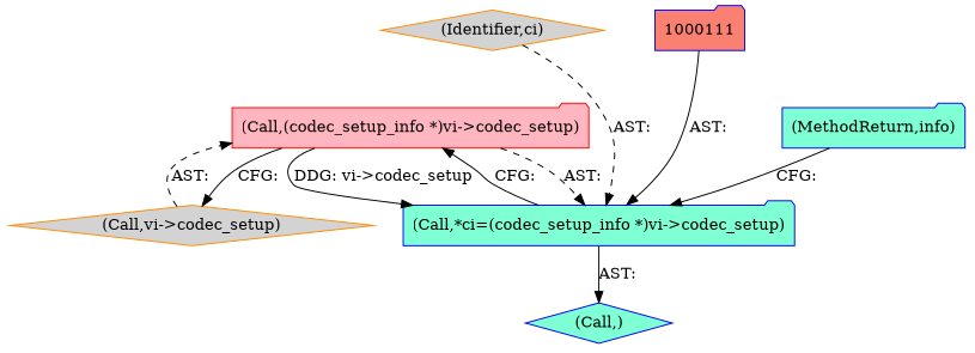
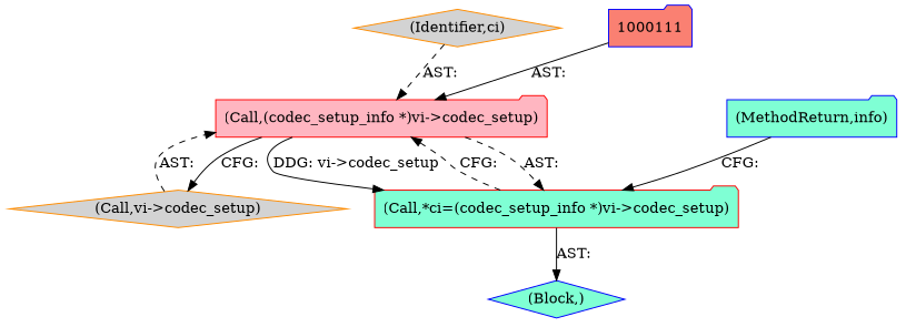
  digraph {
    node [color=blue fillcolor=aquamarine shape=folder style=filled]
    edge [style=solid]
    n1 [color=red fillcolor=lightpink label="(Call,(codec_setup_info *)vi->codec_setup)"]
-   n2 [label="(Call,*ci=(codec_setup_info *)vi->codec_setup)"]
+   n2 [color=red label="(Call,*ci=(codec_setup_info *)vi->codec_setup)"]
    n3 [color=darkorange fillcolor=lightgrey label="(Call,vi->codec_setup)" shape=diamond]
-   n4 [label="(Call,)" shape=diamond]
+   n4 [label="(Block,)" shape=diamond]
    n5 [label="(MethodReturn,info)"]
    n6 [color=darkorange fillcolor=lightgrey label="(Identifier,ci)" shape=diamond]
    1000111 [fillcolor=salmon]
    n1 -> n2 [label="AST: " style=dashed]
    n1 -> n2 [label="DDG: vi->codec_setup"]
    n1 -> n3 [label="CFG: "]
-   n2 -> n1 [label="CFG: "]
+   n2 -> n1 [label="CFG: " style=dashed]
    n2 -> n4 [label="AST: "]
    n3 -> n1 [label="AST: " style=dashed]
    n5 -> n2 [label="CFG: "]
-   n6 -> n2 [label="AST: " style=dashed]
-   1000111 -> n2 [label="AST: "]
+   n6 -> n1 [label="AST: " style=dashed]
+   1000111 -> n1 [label="AST: "]
  }
